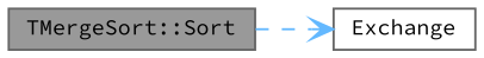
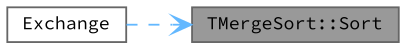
  digraph {
    rankdir=LR
    fontname="Source Code Pro"
    node [fontname="Source Code Pro" fontsize=10 shape=box style=filled]
    n1 [color=gray40 fillcolor=grey60 fontcolor=black height=0.2 label="TMergeSort::Sort" width=0.4]
    n2 [color=grey40 fillcolor=white height=0.2 label=Exchange width=0.4]
-   n1 -> n2 [color=steelblue1 fontname="Source Code Pro" fontsize=10 labelfontname=Helvetica labelfontsize=10 style=dashed arrowhead=vee]
+   n2 -> n1 [color=steelblue1 fontname="Source Code Pro" fontsize=10 labelfontname=Helvetica labelfontsize=10 style=dashed arrowhead=vee]
  }
